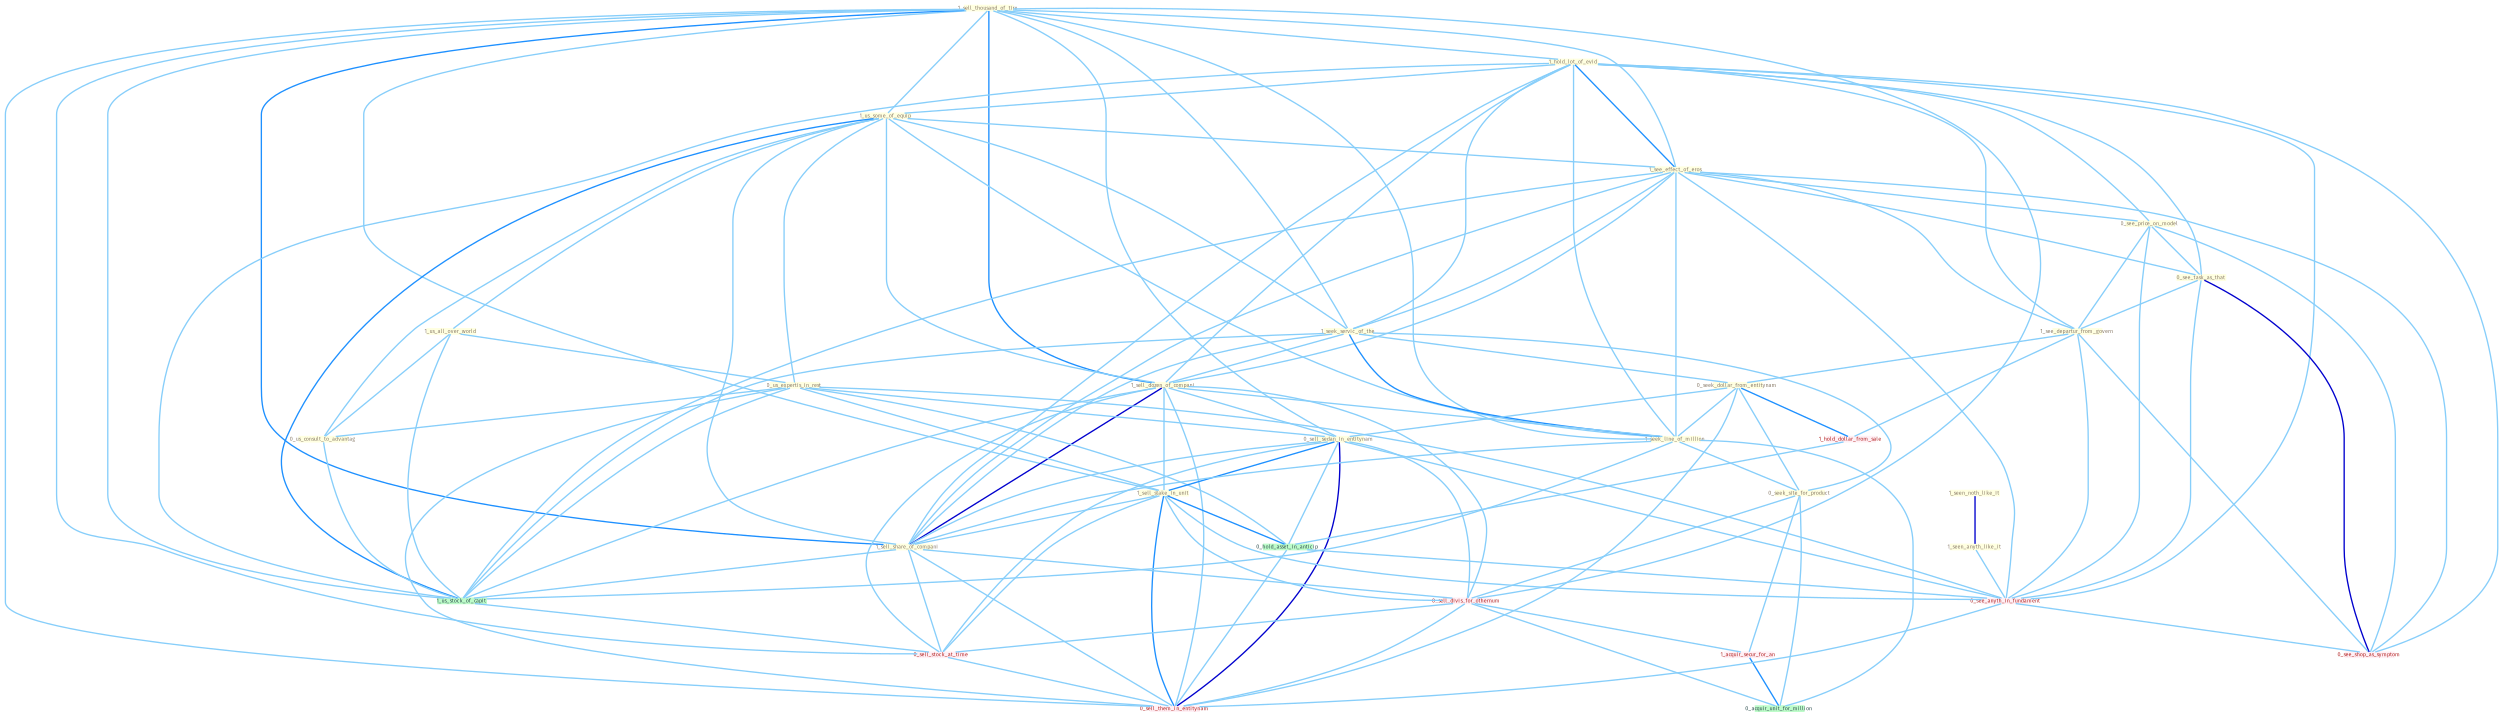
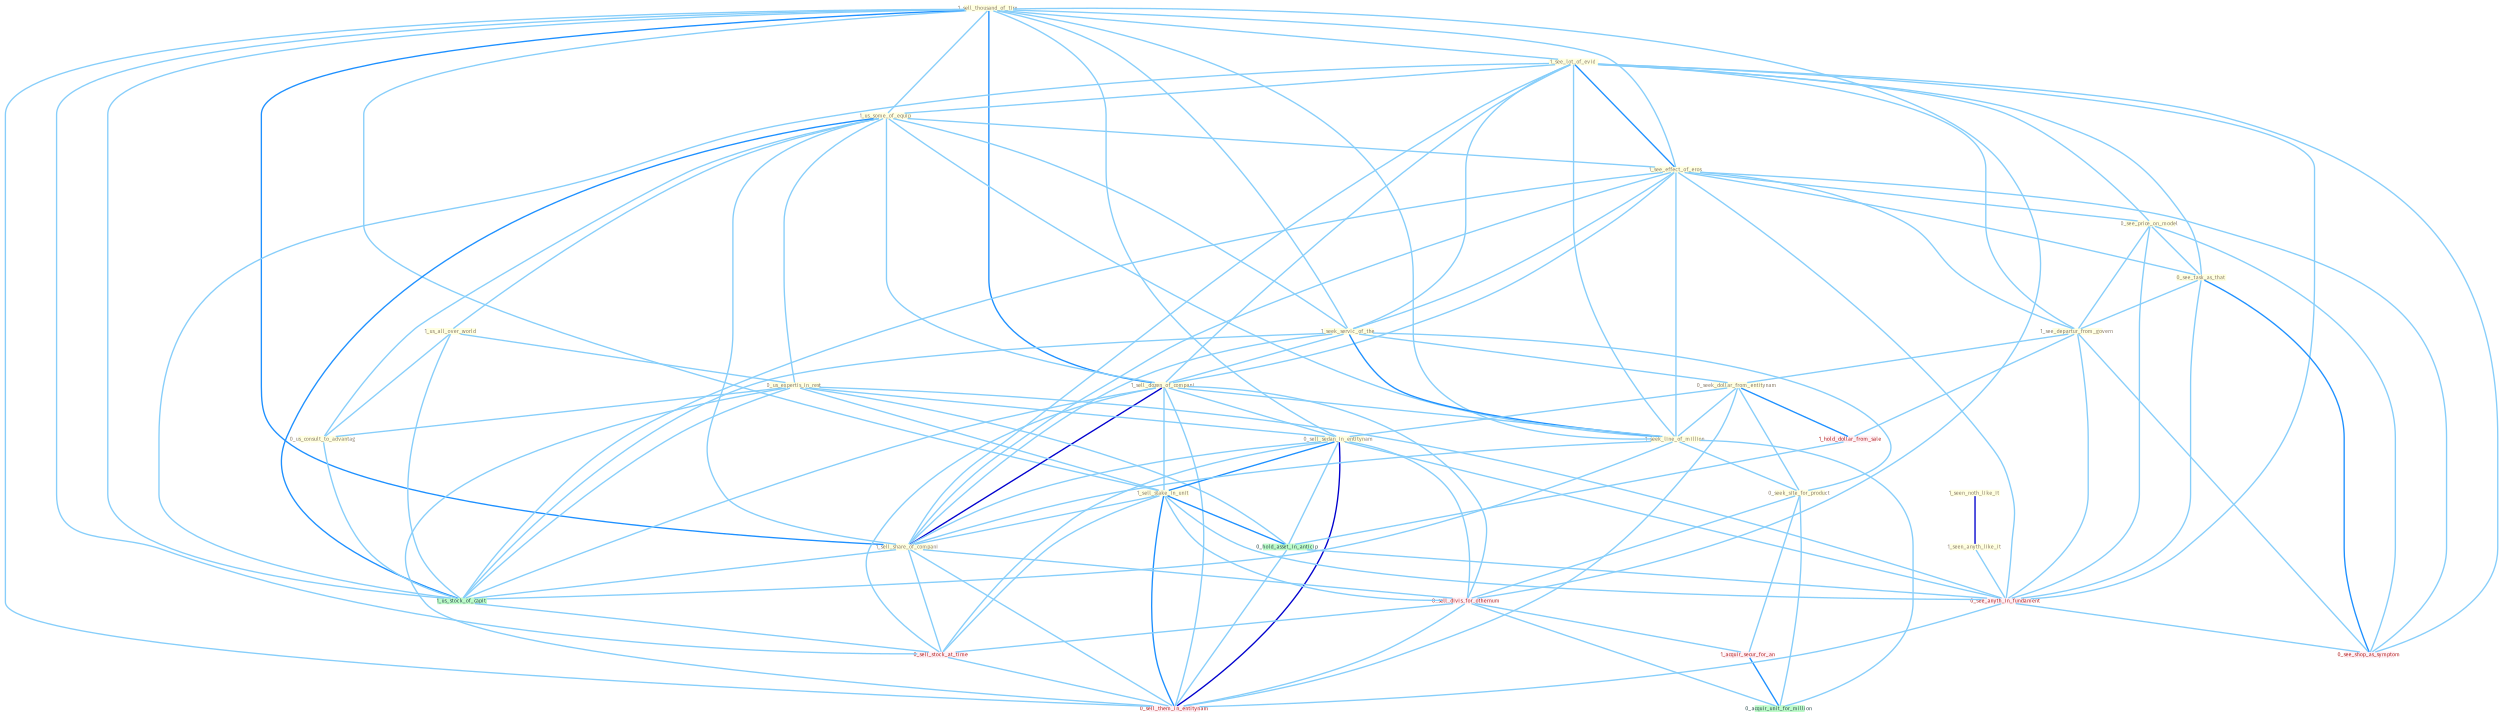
  graph {
    fontname="Fira Sans"
    node [color="#ffffe0" fixedsize=true fontcolor="#8b7d6b" fontname="Fira Sans" fontsize=4 shape=polygon style=filled]
    edge [color="#87cefa" fontname="Fira Sans" w=1]
    "1_sell_thousand_of_tire " [height=.06 width=.5]
-   "1_see_lot_of_evid " [height=.06 width=.5 label="1_hold_lot_of_evid"]
+   "1_see_lot_of_evid " [height=.06 width=.5]
    "1_us_some_of_equip " [height=.06 width=.5]
    "1_see_effect_of_eros " [height=.06 width=.5]
    "1_us_all_over_world " [height=.06 width=.5]
    "1_seek_servic_of_the " [height=.06 width=.5]
    "1_seen_noth_like_it " [height=.06 width=.5]
    "0_see_price_on_model " [height=.06 width=.5]
    "1_seen_anyth_like_it " [height=.06 width=.5]
    "0_see_task_as_that " [height=.06 width=.5]
    "1_see_departur_from_govern " [height=.06 width=.5]
    "0_seek_dollar_from_entitynam " [height=.06 width=.5]
    "1_sell_dozen_of_compani " [height=.06 width=.5]
    "0_us_expertis_in_rest " [height=.06 width=.5]
    "0_sell_sedan_in_entitynam " [height=.06 width=.5]
    "1_sell_stake_in_unit " [height=.06 width=.5]
    "1_seek_line_of_million " [height=.06 width=.5]
    "0_us_consult_to_advantag " [height=.06 width=.5]
    "0_seek_site_for_product " [height=.06 width=.5]
    "1_sell_share_of_compani " [height=.06 width=.5]
    "0_sell_divis_for_othernum " [color="#fff0f5" fontcolor="#b22222" height=.06 width=.5]
    "1_acquir_secur_for_an " [color="#fff0f5" fontcolor="#b22222" height=.06 width=.5]
    "1_hold_dollar_from_sale " [color="#fff0f5" fontcolor="#b22222" height=.06 width=.5]
    "0_sell_stock_at_time " [color="#fff0f5" fontcolor="#b22222" height=.06 width=.5]
    "0_see_anyth_in_fundament " [color="#fff0f5" fontcolor="#b22222" height=.06 width=.5]
    "0_see_shop_as_symptom " [color="#fff0f5" fontcolor="#b22222" height=.06 width=.5]
    "0_sell_them_in_entitynam " [color="#fff0f5" fontcolor="#b22222" height=.06 width=.5]
    "1_us_stock_of_capit " [color="#BDFCC9" fontcolor="#2f4f4f" height=.06 width=.5]
    "0_hold_asset_in_anticip " [color="#BDFCC9" fontcolor="#2f4f4f" height=.06 width=.5]
    "0_acquir_unit_for_million " [color="#BDFCC9" fontcolor="#2f4f4f" height=.06 width=.5]
    subgraph sub_1 {
      "1_sell_thousand_of_tire "
      "1_see_lot_of_evid "
      "1_us_some_of_equip "
      "1_see_effect_of_eros "
      "1_us_all_over_world "
      "1_seek_servic_of_the "
      "1_seen_noth_like_it "
      "0_see_price_on_model "
      "1_seen_anyth_like_it "
      "0_see_task_as_that "
      "1_see_departur_from_govern "
      "0_seek_dollar_from_entitynam "
      "1_sell_dozen_of_compani "
      "0_us_expertis_in_rest "
      "0_sell_sedan_in_entitynam "
      "1_sell_stake_in_unit "
      "1_seek_line_of_million "
      "0_us_consult_to_advantag "
      "0_seek_site_for_product "
      "1_sell_share_of_compani "
    }
    subgraph sub_2 {
      "0_sell_divis_for_othernum "
      "1_acquir_secur_for_an "
      "1_hold_dollar_from_sale "
      "0_sell_stock_at_time "
      "0_see_anyth_in_fundament "
      "0_see_shop_as_symptom "
      "0_sell_them_in_entitynam "
    }
    "1_sell_thousand_of_tire " -- "1_see_lot_of_evid "
    "1_sell_thousand_of_tire " -- "1_us_some_of_equip "
    "1_sell_thousand_of_tire " -- "1_see_effect_of_eros "
    "1_sell_thousand_of_tire " -- "1_seek_servic_of_the "
    "1_sell_thousand_of_tire " -- "1_sell_dozen_of_compani " [color="#1e90ff" w=2]
    "1_sell_thousand_of_tire " -- "0_sell_sedan_in_entitynam "
    "1_sell_thousand_of_tire " -- "1_sell_stake_in_unit "
    "1_sell_thousand_of_tire " -- "1_seek_line_of_million "
    "1_sell_thousand_of_tire " -- "1_sell_share_of_compani " [color="#1e90ff" w=2]
    "1_sell_thousand_of_tire " -- "0_sell_divis_for_othernum "
    "1_sell_thousand_of_tire " -- "0_sell_stock_at_time "
    "1_sell_thousand_of_tire " -- "0_sell_them_in_entitynam "
    "1_sell_thousand_of_tire " -- "1_us_stock_of_capit "
    "1_see_lot_of_evid " -- "1_us_some_of_equip "
    "1_see_lot_of_evid " -- "1_see_effect_of_eros " [color="#1e90ff" w=2]
    "1_see_lot_of_evid " -- "1_seek_servic_of_the "
    "1_see_lot_of_evid " -- "0_see_price_on_model "
    "1_see_lot_of_evid " -- "0_see_task_as_that "
    "1_see_lot_of_evid " -- "1_see_departur_from_govern "
    "1_see_lot_of_evid " -- "1_sell_dozen_of_compani "
    "1_see_lot_of_evid " -- "1_seek_line_of_million "
    "1_see_lot_of_evid " -- "1_sell_share_of_compani "
    "1_see_lot_of_evid " -- "0_see_anyth_in_fundament "
    "1_see_lot_of_evid " -- "0_see_shop_as_symptom "
    "1_see_lot_of_evid " -- "1_us_stock_of_capit "
    "1_us_some_of_equip " -- "1_see_effect_of_eros "
    "1_us_some_of_equip " -- "1_us_all_over_world "
    "1_us_some_of_equip " -- "1_seek_servic_of_the "
    "1_us_some_of_equip " -- "1_sell_dozen_of_compani "
    "1_us_some_of_equip " -- "0_us_expertis_in_rest "
    "1_us_some_of_equip " -- "1_seek_line_of_million "
    "1_us_some_of_equip " -- "0_us_consult_to_advantag "
    "1_us_some_of_equip " -- "1_sell_share_of_compani "
    "1_us_some_of_equip " -- "1_us_stock_of_capit " [color="#1e90ff" w=2]
    "1_see_effect_of_eros " -- "1_seek_servic_of_the "
    "1_see_effect_of_eros " -- "0_see_price_on_model "
    "1_see_effect_of_eros " -- "0_see_task_as_that "
    "1_see_effect_of_eros " -- "1_see_departur_from_govern "
    "1_see_effect_of_eros " -- "1_sell_dozen_of_compani "
    "1_see_effect_of_eros " -- "1_seek_line_of_million "
    "1_see_effect_of_eros " -- "1_sell_share_of_compani "
    "1_see_effect_of_eros " -- "0_see_anyth_in_fundament "
    "1_see_effect_of_eros " -- "0_see_shop_as_symptom "
    "1_see_effect_of_eros " -- "1_us_stock_of_capit "
    "1_us_all_over_world " -- "0_us_expertis_in_rest "
    "1_us_all_over_world " -- "0_us_consult_to_advantag "
    "1_us_all_over_world " -- "1_us_stock_of_capit "
    "1_seek_servic_of_the " -- "0_seek_dollar_from_entitynam "
    "1_seek_servic_of_the " -- "1_sell_dozen_of_compani "
    "1_seek_servic_of_the " -- "1_seek_line_of_million " [color="#1e90ff" w=2]
    "1_seek_servic_of_the " -- "0_seek_site_for_product "
    "1_seek_servic_of_the " -- "1_sell_share_of_compani "
    "1_seek_servic_of_the " -- "1_us_stock_of_capit "
    "1_seen_noth_like_it " -- "1_seen_anyth_like_it " [color="#0000cd" w=3]
    "0_see_price_on_model " -- "0_see_task_as_that "
    "0_see_price_on_model " -- "1_see_departur_from_govern "
    "0_see_price_on_model " -- "0_see_anyth_in_fundament "
    "0_see_price_on_model " -- "0_see_shop_as_symptom "
    "1_seen_anyth_like_it " -- "0_see_anyth_in_fundament "
    "0_see_task_as_that " -- "1_see_departur_from_govern "
    "0_see_task_as_that " -- "0_see_anyth_in_fundament "
-   "0_see_task_as_that " -- "0_see_shop_as_symptom " [color="#0000cd" w=2]
+   "0_see_task_as_that " -- "0_see_shop_as_symptom " [color="#1e90ff" w=2]
    "1_see_departur_from_govern " -- "0_seek_dollar_from_entitynam "
    "1_see_departur_from_govern " -- "1_hold_dollar_from_sale "
    "1_see_departur_from_govern " -- "0_see_anyth_in_fundament "
    "1_see_departur_from_govern " -- "0_see_shop_as_symptom "
    "0_seek_dollar_from_entitynam " -- "0_sell_sedan_in_entitynam "
    "0_seek_dollar_from_entitynam " -- "1_seek_line_of_million "
    "0_seek_dollar_from_entitynam " -- "0_seek_site_for_product "
    "0_seek_dollar_from_entitynam " -- "1_hold_dollar_from_sale " [color="#1e90ff" w=2]
    "0_seek_dollar_from_entitynam " -- "0_sell_them_in_entitynam "
    "1_sell_dozen_of_compani " -- "0_sell_sedan_in_entitynam "
    "1_sell_dozen_of_compani " -- "1_sell_stake_in_unit "
    "1_sell_dozen_of_compani " -- "1_seek_line_of_million "
    "1_sell_dozen_of_compani " -- "1_sell_share_of_compani " [color="#0000cd" w=3]
    "1_sell_dozen_of_compani " -- "0_sell_divis_for_othernum "
    "1_sell_dozen_of_compani " -- "0_sell_stock_at_time "
    "1_sell_dozen_of_compani " -- "0_sell_them_in_entitynam "
    "1_sell_dozen_of_compani " -- "1_us_stock_of_capit "
    "0_us_expertis_in_rest " -- "0_sell_sedan_in_entitynam "
    "0_us_expertis_in_rest " -- "1_sell_stake_in_unit "
    "0_us_expertis_in_rest " -- "0_us_consult_to_advantag "
    "0_us_expertis_in_rest " -- "0_see_anyth_in_fundament "
    "0_us_expertis_in_rest " -- "0_sell_them_in_entitynam "
    "0_us_expertis_in_rest " -- "1_us_stock_of_capit "
    "0_us_expertis_in_rest " -- "0_hold_asset_in_anticip "
    "0_sell_sedan_in_entitynam " -- "1_sell_stake_in_unit " [color="#1e90ff" w=2]
    "0_sell_sedan_in_entitynam " -- "1_sell_share_of_compani "
    "0_sell_sedan_in_entitynam " -- "0_sell_divis_for_othernum "
    "0_sell_sedan_in_entitynam " -- "0_sell_stock_at_time "
    "0_sell_sedan_in_entitynam " -- "0_see_anyth_in_fundament "
    "0_sell_sedan_in_entitynam " -- "0_sell_them_in_entitynam " [color="#0000cd" w=3]
    "0_sell_sedan_in_entitynam " -- "0_hold_asset_in_anticip "
    "1_sell_stake_in_unit " -- "1_sell_share_of_compani "
    "1_sell_stake_in_unit " -- "0_sell_divis_for_othernum "
    "1_sell_stake_in_unit " -- "0_sell_stock_at_time "
    "1_sell_stake_in_unit " -- "0_see_anyth_in_fundament "
    "1_sell_stake_in_unit " -- "0_sell_them_in_entitynam " [color="#1e90ff" w=2]
    "1_sell_stake_in_unit " -- "0_hold_asset_in_anticip " [color="#1e90ff"]
    "1_seek_line_of_million " -- "0_seek_site_for_product "
    "1_seek_line_of_million " -- "1_sell_share_of_compani "
    "1_seek_line_of_million " -- "1_us_stock_of_capit "
    "1_seek_line_of_million " -- "0_acquir_unit_for_million "
    "0_us_consult_to_advantag " -- "1_us_stock_of_capit "
    "0_seek_site_for_product " -- "0_sell_divis_for_othernum "
    "0_seek_site_for_product " -- "1_acquir_secur_for_an "
    "0_seek_site_for_product " -- "0_acquir_unit_for_million "
    "1_sell_share_of_compani " -- "0_sell_divis_for_othernum "
    "1_sell_share_of_compani " -- "0_sell_stock_at_time "
    "1_sell_share_of_compani " -- "0_sell_them_in_entitynam "
    "1_sell_share_of_compani " -- "1_us_stock_of_capit "
    "0_sell_divis_for_othernum " -- "1_acquir_secur_for_an "
    "0_sell_divis_for_othernum " -- "0_sell_stock_at_time "
    "0_sell_divis_for_othernum " -- "0_sell_them_in_entitynam "
    "0_sell_divis_for_othernum " -- "0_acquir_unit_for_million "
    "1_acquir_secur_for_an " -- "0_acquir_unit_for_million " [color="#1e90ff" w=2]
    "1_hold_dollar_from_sale " -- "0_hold_asset_in_anticip "
    "0_sell_stock_at_time " -- "0_sell_them_in_entitynam "
    "0_see_anyth_in_fundament " -- "0_see_shop_as_symptom "
    "0_see_anyth_in_fundament " -- "0_sell_them_in_entitynam "
    "1_us_stock_of_capit " -- "0_sell_stock_at_time "
    "0_hold_asset_in_anticip " -- "0_see_anyth_in_fundament "
    "0_hold_asset_in_anticip " -- "0_sell_them_in_entitynam "
  }
